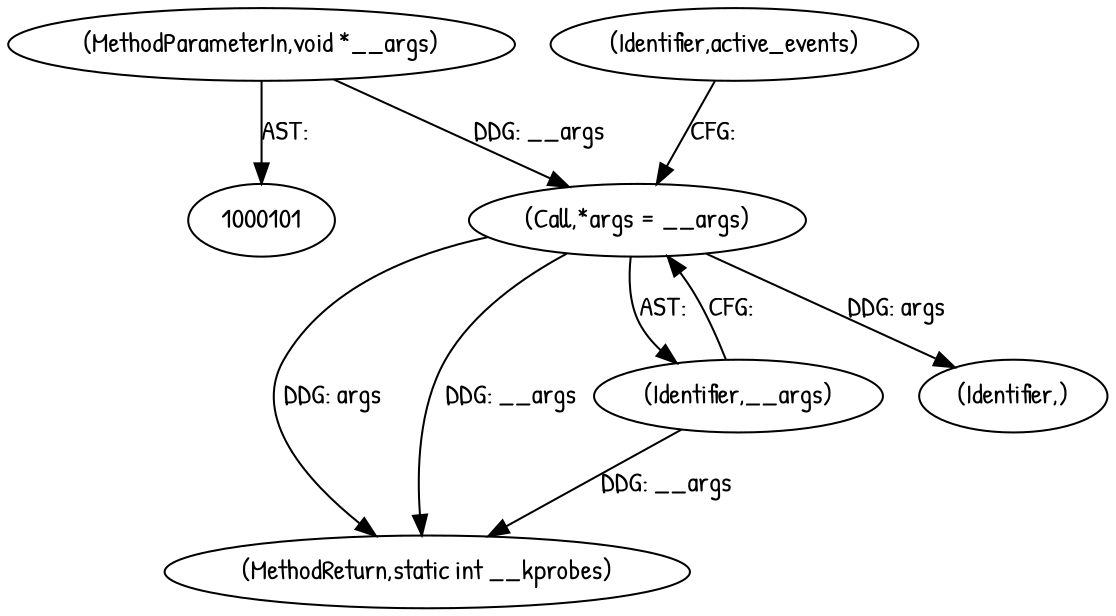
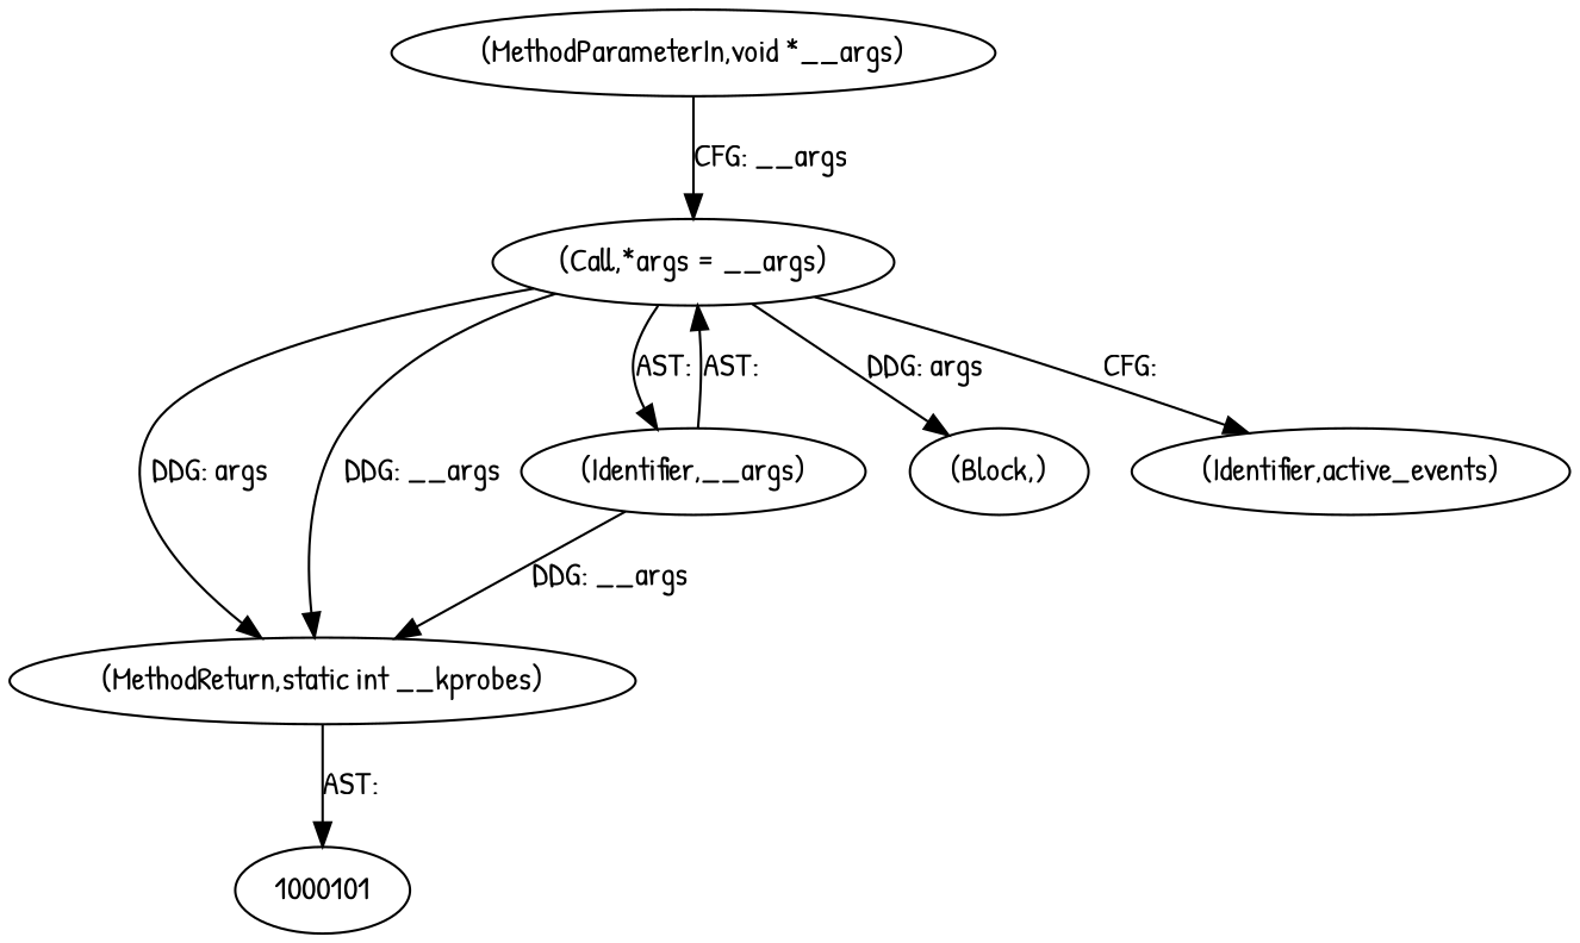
  digraph {
    fontname="Patrick Hand"
    node [fontname="Patrick Hand"]
    edge [fontname="Patrick Hand"]
    n1 [label="(MethodParameterIn,void *__args)"]
    n2 [label="(Call,*args = __args)"]
    1000101
    n4 [label="(MethodReturn,static int __kprobes)"]
    n5 [label="(Identifier,__args)"]
-   n6 [label="(Identifier,)"]
+   n6 [label="(Block,)"]
    n7 [label="(Identifier,active_events)"]
-   n1 -> n2 [label="DDG: __args"]
-   n1 -> 1000101 [label="AST: "]
+   n1 -> n2 [label="CFG: __args"]
+   n4 -> 1000101 [label="AST: "]
    n2 -> n4 [label="DDG: args"]
    n2 -> n4 [label="DDG: __args"]
    n2 -> n5 [label="AST: "]
    n2 -> n6 [label="DDG: args"]
-   n5 -> n2 [label="CFG: "]
+   n5 -> n2 [label="AST: "]
    n5 -> n4 [label="DDG: __args"]
-   n7 -> n2 [label="CFG: "]
+   n2 -> n7 [label="CFG: "]
  }
